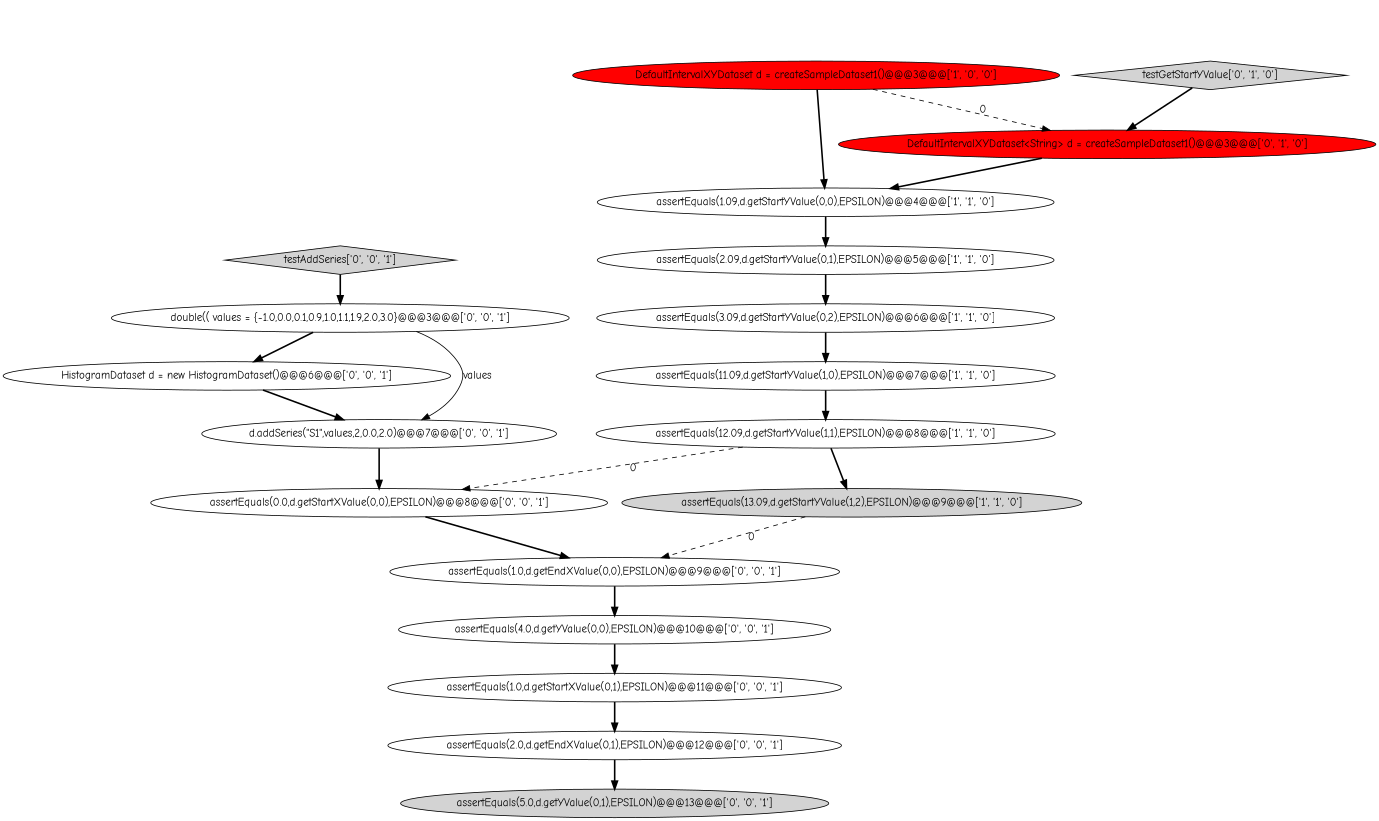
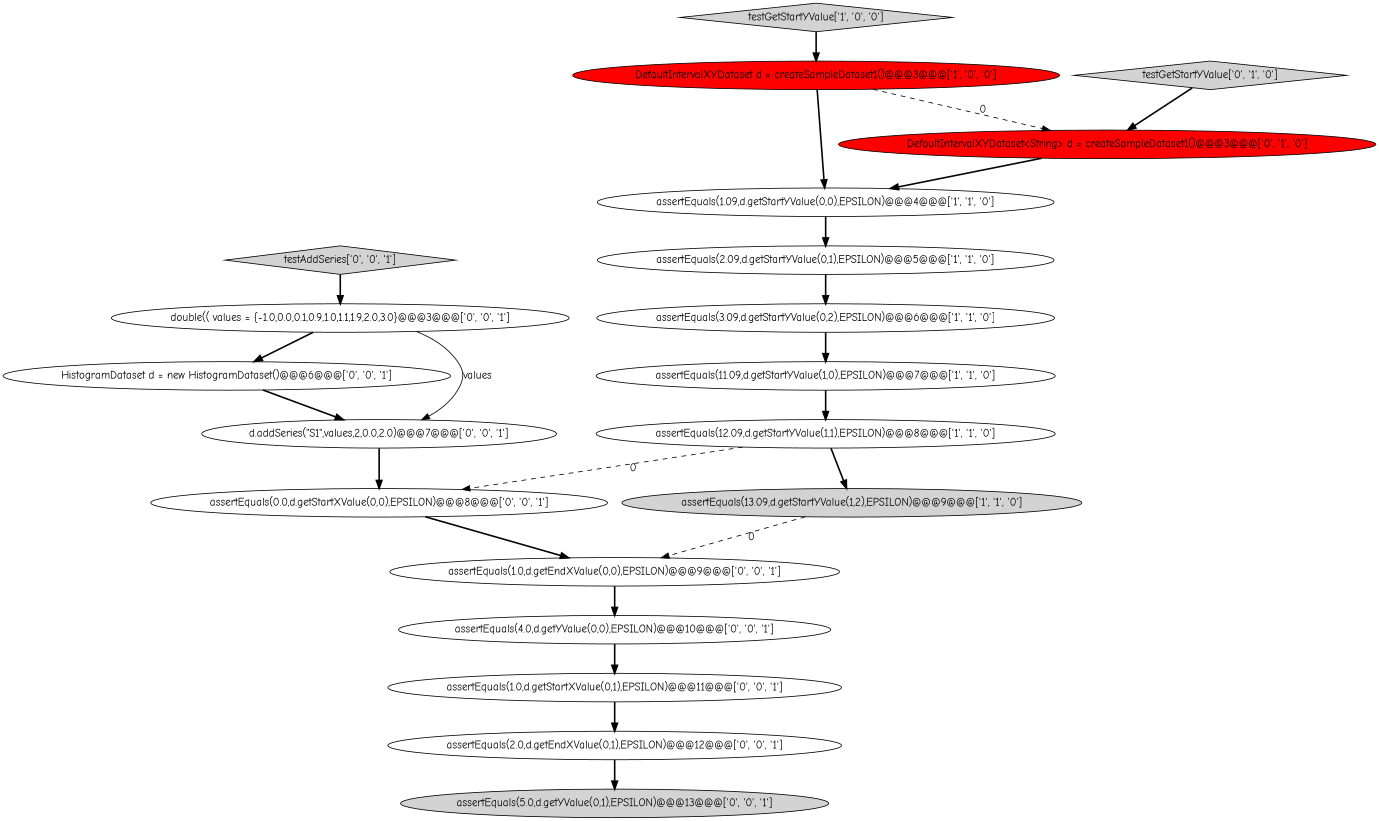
  digraph {
    fontname="Comic Neue"
    node [fillcolor=white shape=ellipse style=filled fontname="Comic Neue"]
    edge [style=bold fontname="Comic Neue"]
    n1 [fillcolor=lightgray label="assertEquals(13.09,d.getStartYValue(1,2),EPSILON)@@@9@@@['1', '1', '0']"]
    n2 [label="assertEquals(1.0,d.getEndXValue(0,0),EPSILON)@@@9@@@['0', '0', '1']"]
    n3 [fillcolor=lightgray label="assertEquals(5.0,d.getYValue(0,1),EPSILON)@@@13@@@['0', '0', '1']"]
    n4 [fillcolor=red label="DefaultIntervalXYDataset<String> d = createSampleDataset1()@@@3@@@['0', '1', '0']"]
    n5 [label="assertEquals(1.09,d.getStartYValue(0,0),EPSILON)@@@4@@@['1', '1', '0']"]
    n6 [label="assertEquals(2.09,d.getStartYValue(0,1),EPSILON)@@@5@@@['1', '1', '0']"]
    n7 [label="double(( values = {-1.0,0.0,0.1,0.9,1.0,1.1,1.9,2.0,3.0}@@@3@@@['0', '0', '1']"]
    n8 [label="d.addSeries(\"S1\",values,2,0.0,2.0)@@@7@@@['0', '0', '1']"]
    n9 [label="HistogramDataset d = new HistogramDataset()@@@6@@@['0', '0', '1']"]
+   n10 [fillcolor=lightgray label="testGetStartYValue['1', '0', '0']" shape=diamond]
    n11 [fillcolor=red label="DefaultIntervalXYDataset d = createSampleDataset1()@@@3@@@['1', '0', '0']"]
    n12 [label="assertEquals(2.0,d.getEndXValue(0,1),EPSILON)@@@12@@@['0', '0', '1']"]
    n13 [label="assertEquals(11.09,d.getStartYValue(1,0),EPSILON)@@@7@@@['1', '1', '0']"]
    n14 [label="assertEquals(12.09,d.getStartYValue(1,1),EPSILON)@@@8@@@['1', '1', '0']"]
    n15 [fillcolor=lightgray label="testGetStartYValue['0', '1', '0']" shape=diamond]
    n16 [label="assertEquals(4.0,d.getYValue(0,0),EPSILON)@@@10@@@['0', '0', '1']"]
    n17 [label="assertEquals(1.0,d.getStartXValue(0,1),EPSILON)@@@11@@@['0', '0', '1']"]
    n18 [label="assertEquals(3.09,d.getStartYValue(0,2),EPSILON)@@@6@@@['1', '1', '0']"]
    n19 [label="assertEquals(0.0,d.getStartXValue(0,0),EPSILON)@@@8@@@['0', '0', '1']"]
    n20 [fillcolor=lightgray label="testAddSeries['0', '0', '1']" shape=diamond]
    n1 -> n2 [label=0 style=dashed]
    n2 -> n16
    n4 -> n5
    n5 -> n6
    n6 -> n18
    n7 -> n8 [label=values style=solid]
    n7 -> n9
    n8 -> n19
    n9 -> n8
+   n10 -> n11
    n11 -> n4 [label=0 style=dashed]
    n11 -> n5
    n12 -> n3
    n13 -> n14
    n14 -> n1
    n14 -> n19 [label=0 style=dashed]
    n15 -> n4
    n16 -> n17
    n17 -> n12
    n18 -> n13
    n19 -> n2
    n20 -> n7
  }
